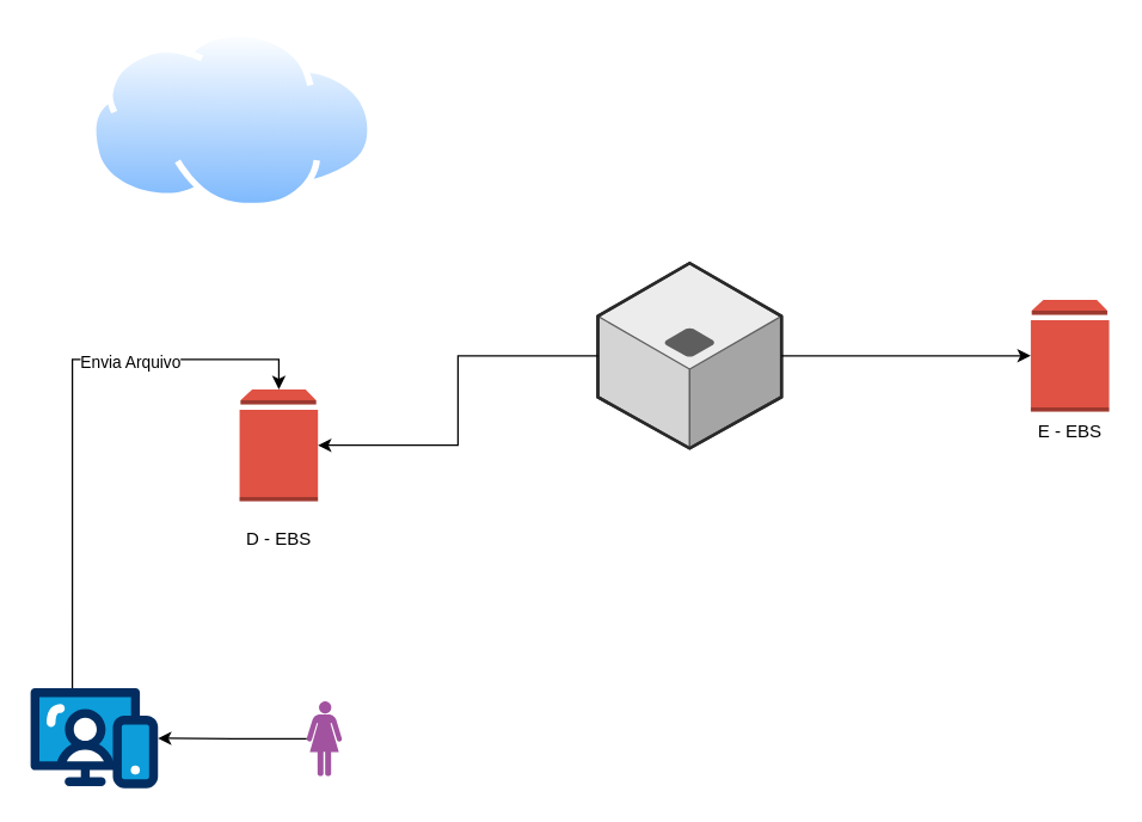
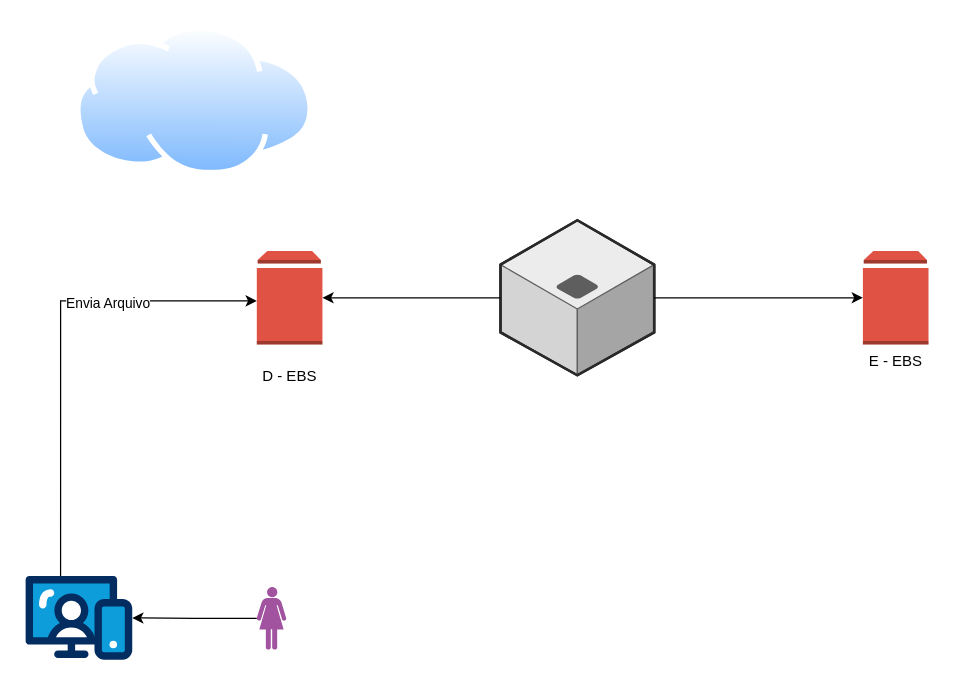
  <mxCell id="0" />
  <mxCell id="1" parent="0" />
  <mxCell id="2" value="" style="image;aspect=fixed;perimeter=ellipsePerimeter;html=1;align=center;shadow=0;dashed=0;spacingTop=3;image=img/lib/active_directory/internet_cloud.svg;" vertex="1" parent="1"><mxGeometry x="60" y="20" width="190.46" height="120" as="geometry" /></mxCell>
- <mxCell id="3" value="&lt;p&gt;D - EBS&lt;/p&gt;" style="outlineConnect=0;dashed=0;verticalLabelPosition=bottom;verticalAlign=top;align=center;html=1;shape=mxgraph.aws3.volume;fillColor=#E05243;gradientColor=none;" parent="1" vertex="1"><mxGeometry x="160" y="260" width="52.5" height="75" as="geometry" /></mxCell>
+ <mxCell id="3" value="&lt;p&gt;D - EBS&lt;/p&gt;" style="outlineConnect=0;dashed=0;verticalLabelPosition=bottom;verticalAlign=top;align=center;html=1;shape=mxgraph.aws3.volume;fillColor=#E05243;gradientColor=none;" parent="1" vertex="1"><mxGeometry x="205" y="200" width="52.5" height="75" as="geometry" /></mxCell>
  <mxCell id="4" style="edgeStyle=orthogonalEdgeStyle;rounded=0;orthogonalLoop=1;jettySize=auto;html=1;exitX=0.328;exitY=0.011;exitDx=0;exitDy=0;exitPerimeter=0;" parent="1" source="6" target="3" edge="1"><mxGeometry relative="1" as="geometry"><Array as="points"><mxPoint x="48" y="240" /></Array><mxPoint x="50" y="415.235" as="sourcePoint" /><mxPoint x="140" y="240" as="targetPoint" /></mxGeometry></mxCell>
  <mxCell id="5" value="Envia Arquivo" style="edgeLabel;html=1;align=center;verticalAlign=middle;resizable=0;points=[];" parent="4" vertex="1" connectable="0"><mxGeometry x="0.364" y="-1" relative="1" as="geometry"><mxPoint as="offset" /></mxGeometry></mxCell>
  <mxCell id="6" value="" style="verticalLabelPosition=bottom;aspect=fixed;html=1;shape=mxgraph.salesforce.web;fillColorStyles=fillColor2,fillColor3,fillColor4;fillColor2=#032d60;fillColor3=#0d9dda;fillColor4=#ffffff;fillColor=none;strokeColor=none;" parent="1" vertex="1"><mxGeometry x="20" y="460" width="85.32" height="67.4" as="geometry" /></mxCell>
  <mxCell id="7" value="" style="edgeStyle=orthogonalEdgeStyle;rounded=0;orthogonalLoop=1;jettySize=auto;html=1;" parent="1" source="8" target="6" edge="1"><mxGeometry relative="1" as="geometry"><mxPoint x="201.88" y="493.7" as="sourcePoint" /></mxGeometry></mxCell>
  <mxCell id="8" value="" style="verticalLabelPosition=bottom;sketch=0;html=1;fillColor=#A153A0;verticalAlign=top;align=center;pointerEvents=1;shape=mxgraph.cisco_safe.design.actor_1;" parent="1" vertex="1"><mxGeometry x="205" y="469" width="23.5" height="50" as="geometry" /></mxCell>
  <mxCell id="9" value="" style="verticalLabelPosition=bottom;html=1;verticalAlign=top;strokeWidth=1;align=center;outlineConnect=0;dashed=0;outlineConnect=0;shape=mxgraph.aws3d.application_server;fillColor=#ECECEC;strokeColor=#5E5E5E;aspect=fixed;strokeColor2=#292929;" vertex="1" parent="1"><mxGeometry x="400" y="175.5" width="123" height="124" as="geometry" /></mxCell>
  <mxCell id="10" style="edgeStyle=orthogonalEdgeStyle;rounded=0;orthogonalLoop=1;jettySize=auto;html=1;entryX=1;entryY=0.5;entryDx=0;entryDy=0;entryPerimeter=0;" edge="1" parent="1" source="9" target="3"><mxGeometry relative="1" as="geometry" /></mxCell>
  <mxCell id="11" value="E - EBS" style="outlineConnect=0;dashed=0;verticalLabelPosition=bottom;verticalAlign=top;align=center;html=1;shape=mxgraph.aws3.volume;fillColor=#E05243;gradientColor=none;" vertex="1" parent="1"><mxGeometry x="690" y="200" width="52.5" height="75" as="geometry" /></mxCell>
  <mxCell id="12" style="edgeStyle=orthogonalEdgeStyle;rounded=0;orthogonalLoop=1;jettySize=auto;html=1;entryX=0;entryY=0.5;entryDx=0;entryDy=0;entryPerimeter=0;" edge="1" parent="1" source="9" target="11"><mxGeometry relative="1" as="geometry" /></mxCell>
